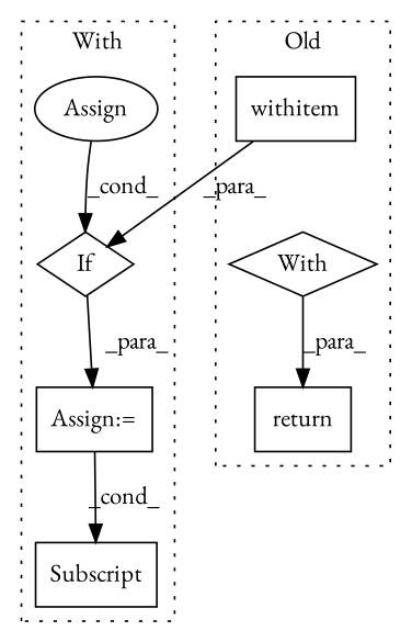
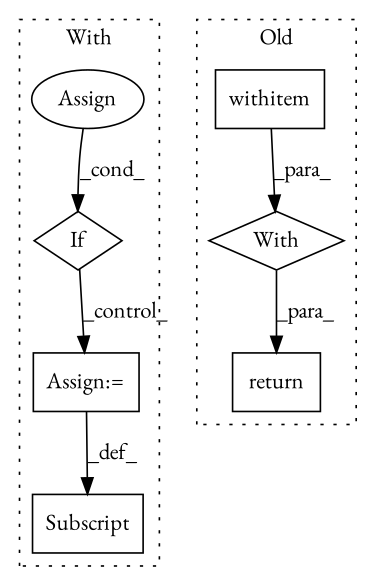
  digraph {
    fontname="EB Garamond"
    node [fontname="EB Garamond" shape=box]
    edge [fontname="EB Garamond"]
    n1 [a=96 l="3,14" label=If s="1569,1590" shape=diamond]
    n2 [a=87 l=18 label=Assign s=1572 shape=ellipse]
    n3 [a=68 l=3 label="Assign:=" s=1732]
    n4 [a=63 l="12,0" label=Subscript s="1720,0"]
    n5 [a=49 l=5 label=withitem s=1191]
    n6 [a=39 l="5,24" label=With s="1186,1196" shape=diamond]
    n7 [a=93 l=7 label=return s=1220]
    subgraph cluster_1 {
      label=With
      style=dotted
      n1
      n2
      n3
      n4
    }
    subgraph cluster_2 {
      label=Old
      style=dotted
      n5
      n6
      n7
    }
-   n1 -> n3 [label=_para_]
+   n1 -> n3 [label=_control_]
    n2 -> n1 [label=_cond_]
-   n3 -> n4 [label=_cond_]
-   n5 -> n1 [label=_para_]
+   n3 -> n4 [label=_def_]
+   n5 -> n6 [label=_para_]
    n6 -> n7 [label=_para_]
  }
